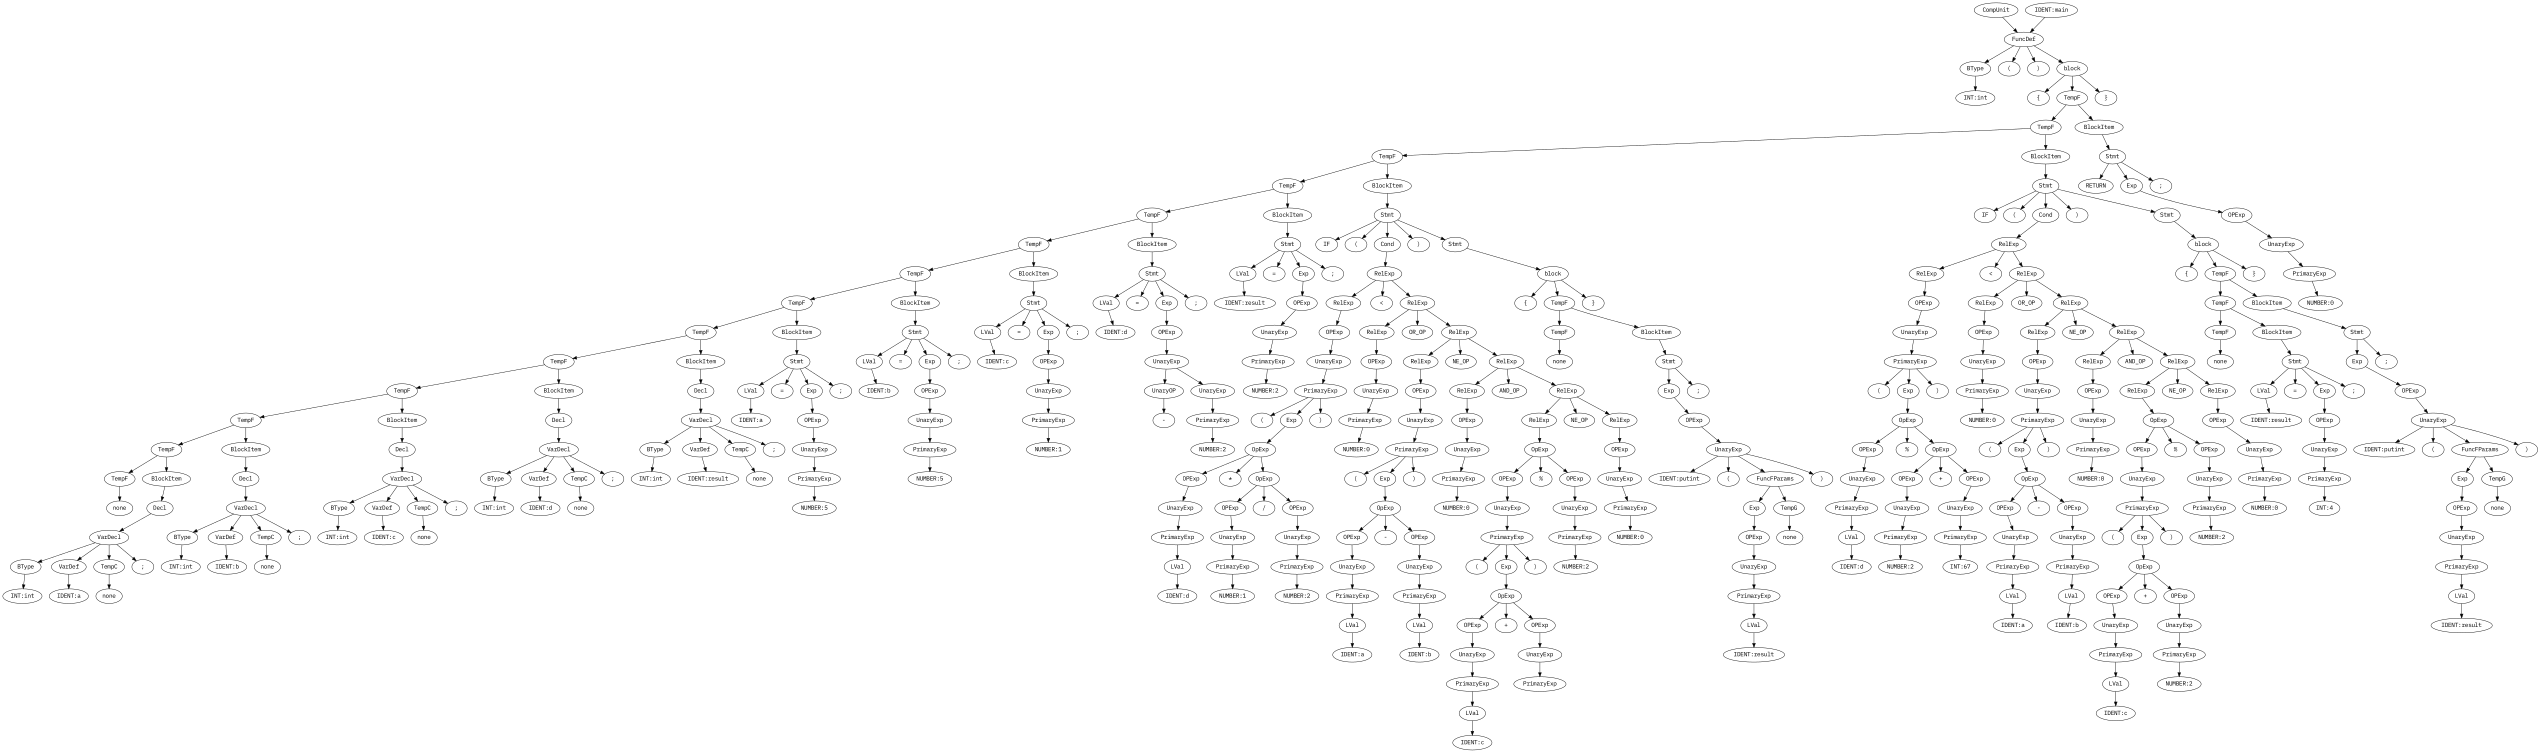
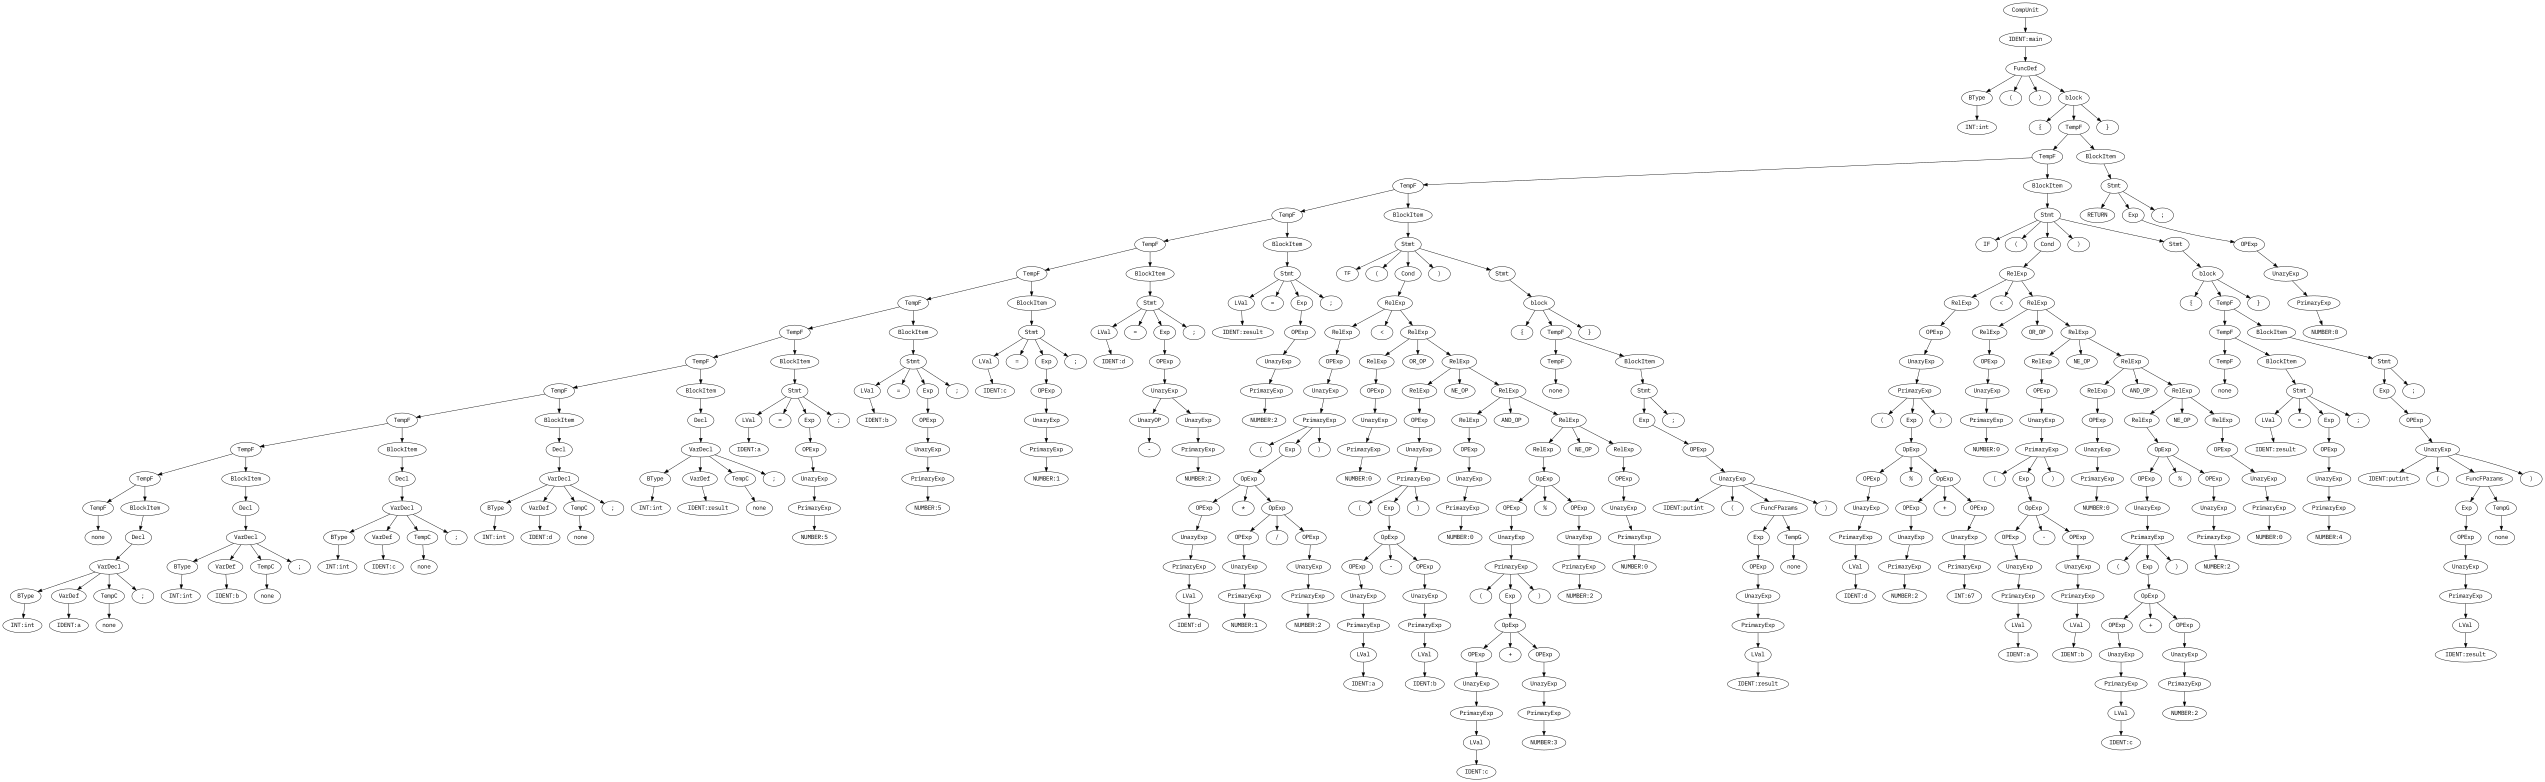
  digraph {
    fontname="IBM Plex Mono"
    node [fontname="IBM Plex Mono"]
    edge [fontname="IBM Plex Mono"]
    n1 [label=CompUnit]
    n2 [label=FuncDef]
    n3 [label=BType]
    n4 [label="("]
    n5 [label=")"]
    n6 [label=block]
    n7 [label="INT:int"]
    n8 [label="IDENT:main"]
    n9 [label="{"]
    n10 [label=TempF]
    n11 [label="}"]
    n12 [label=TempF]
    n13 [label=BlockItem]
    n14 [label=TempF]
    n15 [label=BlockItem]
    n16 [label=Stmt]
    n17 [label=TempF]
    n18 [label=BlockItem]
    n19 [label=Stmt]
    n20 [label=RETURN]
    n21 [label=Exp]
    n22 [label=";"]
    n23 [label=TempF]
    n24 [label=BlockItem]
    n25 [label=Stmt]
    n26 [label=IF]
    n27 [label="("]
    n28 [label=Cond]
    n29 [label=")"]
    n30 [label=Stmt]
    n31 [label=OPExp]
    n32 [label=TempF]
    n33 [label=BlockItem]
    n34 [label=Stmt]
    n35 [label=IF]
    n36 [label="("]
    n37 [label=Cond]
    n38 [label=")"]
    n39 [label=Stmt]
    n40 [label=RelExp]
    n41 [label=block]
    n42 [label=UnaryExp]
    n43 [label=TempF]
    n44 [label=BlockItem]
    n45 [label=Stmt]
    n46 [label=LVal]
    n47 [label="="]
    n48 [label=Exp]
    n49 [label=";"]
    n50 [label=RelExp]
    n51 [label=block]
    n52 [label=RelExp]
    n53 [label="<"]
    n54 [label=RelExp]
    n55 [label="{"]
    n56 [label=TempF]
    n57 [label="}"]
    n58 [label=PrimaryExp]
    n59 [label=TempF]
    n60 [label=BlockItem]
    n61 [label=Stmt]
    n62 [label=LVal]
    n63 [label="="]
    n64 [label=Exp]
    n65 [label=";"]
    n66 [label="IDENT:result"]
    n67 [label=OPExp]
    n68 [label=RelExp]
    n69 [label="<"]
    n70 [label=RelExp]
    n71 [label="{"]
    n72 [label=TempF]
    n73 [label="}"]
    n74 [label=OPExp]
    n75 [label=RelExp]
    n76 [label=OR_OP]
    n77 [label=RelExp]
    n78 [label=TempF]
    n79 [label=BlockItem]
    n80 [label="NUMBER:0"]
    n81 [label=TempF]
    n82 [label=BlockItem]
    n83 [label=Stmt]
    n84 [label=LVal]
    n85 [label="="]
    n86 [label=Exp]
    n87 [label=";"]
    n88 [label="IDENT:d"]
    n89 [label=OPExp]
    n90 [label=UnaryExp]
    n91 [label=OPExp]
    n92 [label=RelExp]
    n93 [label=OR_OP]
    n94 [label=RelExp]
    n95 [label=TempF]
    n96 [label=BlockItem]
    n97 [label=UnaryExp]
    n98 [label=OPExp]
    n99 [label=RelExp]
    n100 [label=NE_OP]
    n101 [label=RelExp]
    n102 [label=TempF]
    n103 [label=BlockItem]
    n104 [label=Stmt]
    n105 [label=TempF]
    n106 [label=BlockItem]
    n107 [label=Stmt]
    n108 [label=LVal]
    n109 [label="="]
    n110 [label=Exp]
    n111 [label=";"]
    n112 [label="IDENT:c"]
    n113 [label=OPExp]
    n114 [label=UnaryExp]
    n115 [label=PrimaryExp]
    n116 [label=UnaryExp]
    n117 [label=OPExp]
    n118 [label=RelExp]
    n119 [label=NE_OP]
    n120 [label=RelExp]
    n121 [label=none]
    n122 [label=Stmt]
    n123 [label=PrimaryExp]
    n124 [label=UnaryExp]
    n125 [label=OPExp]
    n126 [label=RelExp]
    n127 [label=AND_OP]
    n128 [label=RelExp]
    n129 [label=none]
    n130 [label=Stmt]
    n131 [label=Exp]
    n132 [label=";"]
    n133 [label=TempF]
    n134 [label=BlockItem]
    n135 [label=Decl]
    n136 [label=LVal]
    n137 [label="="]
    n138 [label=Exp]
    n139 [label=";"]
    n140 [label="IDENT:b"]
    n141 [label=OPExp]
    n142 [label=UnaryExp]
    n143 [label=UnaryOP]
    n144 [label=UnaryExp]
    n145 [label="NUMBER:2"]
    n146 [label=PrimaryExp]
    n147 [label=UnaryExp]
    n148 [label=OPExp]
    n149 [label=RelExp]
    n150 [label=AND_OP]
    n151 [label=RelExp]
    n152 [label=Exp]
    n153 [label=";"]
    n154 [label="("]
    n155 [label=Exp]
    n156 [label=")"]
    n157 [label=PrimaryExp]
    n158 [label=UnaryExp]
    n159 [label=OPExp]
    n160 [label=RelExp]
    n161 [label=NE_OP]
    n162 [label=RelExp]
    n163 [label=LVal]
    n164 [label="="]
    n165 [label=Exp]
    n166 [label=";"]
    n167 [label=OPExp]
    n168 [label=TempF]
    n169 [label=BlockItem]
    n170 [label=Decl]
    n171 [label=VarDecl]
    n172 [label="IDENT:a"]
    n173 [label=OPExp]
    n174 [label=UnaryExp]
    n175 [label=PrimaryExp]
    n176 [label="-"]
    n177 [label=PrimaryExp]
    n178 [label="("]
    n179 [label=Exp]
    n180 [label=")"]
    n181 [label=PrimaryExp]
    n182 [label=UnaryExp]
    n183 [label=OPExp]
    n184 [label=RelExp]
    n185 [label=NE_OP]
    n186 [label=RelExp]
    n187 [label=OPExp]
    n188 [label=OpExp]
    n189 [label="NUMBER:0"]
    n190 [label=PrimaryExp]
    n191 [label=UnaryExp]
    n192 [label=OpExp]
    n193 [label=OPExp]
    n194 [label="IDENT:result"]
    n195 [label=OPExp]
    n196 [label=UnaryExp]
    n197 [label=TempF]
    n198 [label=BlockItem]
    n199 [label=Decl]
    n200 [label=VarDecl]
    n201 [label=BType]
    n202 [label=VarDef]
    n203 [label=TempC]
    n204 [label=";"]
    n205 [label=UnaryExp]
    n206 [label=PrimaryExp]
    n207 [label="NUMBER:1"]
    n208 [label="NUMBER:2"]
    n209 [label=OpExp]
    n210 [label="NUMBER:0"]
    n211 [label=PrimaryExp]
    n212 [label=UnaryExp]
    n213 [label=OpExp]
    n214 [label=OPExp]
    n215 [label=UnaryExp]
    n216 [label=OPExp]
    n217 [label="%"]
    n218 [label=OpExp]
    n219 [label="("]
    n220 [label=Exp]
    n221 [label=")"]
    n222 [label=PrimaryExp]
    n223 [label=OPExp]
    n224 [label="%"]
    n225 [label=OPExp]
    n226 [label=UnaryExp]
    n227 [label=UnaryExp]
    n228 [label="IDENT:putint"]
    n229 [label="("]
    n230 [label=FuncFParams]
    n231 [label=")"]
    n232 [label=TempF]
    n233 [label=BlockItem]
    n234 [label=Decl]
    n235 [label=VarDecl]
    n236 [label=BType]
    n237 [label=VarDef]
    n238 [label=TempC]
    n239 [label=";"]
    n240 [label="INT:int"]
    n241 [label="IDENT:result"]
    n242 [label=none]
    n243 [label=PrimaryExp]
    n244 [label="NUMBER:5"]
    n245 [label=OPExp]
    n246 [label="*"]
    n247 [label=OpExp]
    n248 [label="("]
    n249 [label=Exp]
    n250 [label=")"]
    n251 [label=PrimaryExp]
    n252 [label=OPExp]
    n253 [label="%"]
    n254 [label=OPExp]
    n255 [label=UnaryExp]
    n256 [label="IDENT:putint"]
    n257 [label="("]
    n258 [label=FuncFParams]
    n259 [label=")"]
    n260 [label=UnaryExp]
    n261 [label=OPExp]
    n262 [label="+"]
    n263 [label=OPExp]
    n264 [label=OpExp]
    n265 [label="NUMBER:0"]
    n266 [label=UnaryExp]
    n267 [label=UnaryExp]
    n268 [label=PrimaryExp]
    n269 [label=PrimaryExp]
    n270 [label=Exp]
    n271 [label=TempG]
    n272 [label=none]
    n273 [label=Decl]
    n274 [label=VarDecl]
    n275 [label=BType]
    n276 [label=VarDef]
    n277 [label=TempC]
    n278 [label=";"]
    n279 [label="INT:int"]
    n280 [label="IDENT:d"]
    n281 [label=none]
    n282 [label="NUMBER:5"]
    n283 [label=UnaryExp]
    n284 [label=OPExp]
    n285 [label="/"]
    n286 [label=OPExp]
    n287 [label=OpExp]
    n288 [label="NUMBER:0"]
    n289 [label=UnaryExp]
    n290 [label=UnaryExp]
    n291 [label=PrimaryExp]
    n292 [label=Exp]
    n293 [label=TempG]
    n294 [label=PrimaryExp]
    n295 [label=UnaryExp]
    n296 [label=UnaryExp]
    n297 [label=OPExp]
    n298 [label="-"]
    n299 [label=OPExp]
    n300 [label=PrimaryExp]
    n301 [label=PrimaryExp]
    n302 [label="NUMBER:0"]
-   n303 [label="INT:4"]
+   n303 [label="NUMBER:4"]
    n304 [label=OPExp]
    n305 [label=none]
    n306 [label=VarDecl]
    n307 [label=BType]
    n308 [label=VarDef]
    n309 [label=TempC]
    n310 [label=";"]
    n311 [label="INT:int"]
    n312 [label="IDENT:c"]
    n313 [label=none]
    n314 [label=PrimaryExp]
    n315 [label=UnaryExp]
    n316 [label=UnaryExp]
    n317 [label=OPExp]
    n318 [label="-"]
    n319 [label=OPExp]
    n320 [label=PrimaryExp]
    n321 [label=PrimaryExp]
    n322 [label="NUMBER:0"]
    n323 [label=OPExp]
    n324 [label=none]
    n325 [label=LVal]
    n326 [label=PrimaryExp]
    n327 [label=PrimaryExp]
    n328 [label=UnaryExp]
    n329 [label=UnaryExp]
    n330 [label="("]
    n331 [label=Exp]
    n332 [label=")"]
    n333 [label="NUMBER:2"]
    n334 [label=UnaryExp]
    n335 [label=BType]
    n336 [label=VarDef]
    n337 [label=TempC]
    n338 [label=";"]
    n339 [label="INT:int"]
    n340 [label="IDENT:b"]
    n341 [label=none]
    n342 [label=LVal]
    n343 [label=PrimaryExp]
    n344 [label=PrimaryExp]
    n345 [label=UnaryExp]
    n346 [label=UnaryExp]
    n347 [label="("]
    n348 [label=Exp]
    n349 [label=")"]
    n350 [label="NUMBER:2"]
    n351 [label=UnaryExp]
    n352 [label="IDENT:d"]
    n353 [label="NUMBER:2"]
    n354 [label="INT:67"]
    n355 [label=PrimaryExp]
    n356 [label=PrimaryExp]
    n357 [label=OpExp]
    n358 [label=PrimaryExp]
    n359 [label="INT:int"]
    n360 [label="IDENT:a"]
    n361 [label=none]
    n362 [label="IDENT:d"]
    n363 [label="NUMBER:1"]
    n364 [label="NUMBER:2"]
    n365 [label=PrimaryExp]
    n366 [label=PrimaryExp]
    n367 [label=OpExp]
    n368 [label=PrimaryExp]
    n369 [label=LVal]
    n370 [label=LVal]
    n371 [label=OPExp]
    n372 [label="+"]
    n373 [label=OPExp]
    n374 [label=LVal]
    n375 [label=LVal]
    n376 [label=LVal]
    n377 [label=OPExp]
    n378 [label="+"]
    n379 [label=OPExp]
    n380 [label=LVal]
    n381 [label="IDENT:a"]
    n382 [label="IDENT:b"]
    n383 [label=UnaryExp]
    n384 [label=UnaryExp]
    n385 [label="IDENT:result"]
    n386 [label="IDENT:a"]
    n387 [label="IDENT:b"]
    n388 [label=UnaryExp]
    n389 [label=UnaryExp]
    n390 [label="IDENT:result"]
    n391 [label=PrimaryExp]
    n392 [label=PrimaryExp]
    n393 [label=PrimaryExp]
    n394 [label=PrimaryExp]
    n395 [label=LVal]
    n396 [label="NUMBER:2"]
    n397 [label=LVal]
+   n398 [label="NUMBER:3"]
    n399 [label="IDENT:c"]
    n400 [label="IDENT:c"]
-   n1 -> n2
+   n1 -> n8
    n2 -> n3
    n2 -> n4
    n2 -> n5
    n2 -> n6
    n3 -> n7
    n6 -> n9
    n6 -> n10
    n6 -> n11
    n8 -> n2
    n10 -> n12
    n10 -> n13
    n12 -> n14
    n12 -> n15
    n13 -> n16
    n14 -> n17
    n14 -> n18
    n15 -> n19
    n16 -> n20
    n16 -> n21
    n16 -> n22
    n17 -> n23
    n17 -> n24
    n18 -> n25
    n19 -> n26
    n19 -> n27
    n19 -> n28
    n19 -> n29
    n19 -> n30
    n21 -> n31
    n23 -> n32
    n23 -> n33
    n24 -> n34
    n25 -> n35
    n25 -> n36
    n25 -> n37
    n25 -> n38
    n25 -> n39
    n28 -> n40
    n30 -> n41
    n31 -> n42
    n32 -> n43
    n32 -> n44
    n33 -> n45
    n34 -> n46
    n34 -> n47
    n34 -> n48
    n34 -> n49
    n37 -> n50
    n39 -> n51
    n40 -> n52
    n40 -> n53
    n40 -> n54
    n41 -> n55
    n41 -> n56
    n41 -> n57
    n42 -> n58
    n43 -> n59
    n43 -> n60
    n44 -> n61
    n45 -> n62
    n45 -> n63
    n45 -> n64
    n45 -> n65
    n46 -> n66
    n48 -> n67
    n50 -> n68
    n50 -> n69
    n50 -> n70
    n51 -> n71
    n51 -> n72
    n51 -> n73
    n52 -> n74
    n54 -> n75
    n54 -> n76
    n54 -> n77
    n56 -> n78
    n56 -> n79
    n58 -> n80
    n59 -> n81
    n59 -> n82
    n60 -> n83
    n61 -> n84
    n61 -> n85
    n61 -> n86
    n61 -> n87
    n62 -> n88
    n64 -> n89
    n67 -> n90
    n68 -> n91
    n70 -> n92
    n70 -> n93
    n70 -> n94
    n72 -> n95
    n72 -> n96
    n74 -> n97
    n75 -> n98
    n77 -> n99
    n77 -> n100
    n77 -> n101
    n78 -> n102
    n78 -> n103
    n79 -> n104
    n81 -> n105
    n81 -> n106
    n82 -> n107
    n83 -> n108
    n83 -> n109
    n83 -> n110
    n83 -> n111
    n84 -> n112
    n86 -> n113
    n89 -> n114
    n90 -> n115
    n91 -> n116
    n92 -> n117
    n94 -> n118
    n94 -> n119
    n94 -> n120
    n95 -> n121
    n96 -> n122
    n97 -> n123
    n98 -> n124
    n99 -> n125
    n101 -> n126
    n101 -> n127
    n101 -> n128
    n102 -> n129
    n103 -> n130
    n104 -> n131
    n104 -> n132
    n105 -> n133
    n105 -> n134
    n106 -> n135
    n107 -> n136
    n107 -> n137
    n107 -> n138
    n107 -> n139
    n108 -> n140
    n110 -> n141
    n113 -> n142
    n114 -> n143
    n114 -> n144
    n115 -> n145
    n116 -> n146
    n117 -> n147
    n118 -> n148
    n120 -> n149
    n120 -> n150
    n120 -> n151
    n122 -> n152
    n122 -> n153
    n123 -> n154
    n123 -> n155
    n123 -> n156
    n124 -> n157
    n125 -> n158
    n126 -> n159
    n128 -> n160
    n128 -> n161
    n128 -> n162
    n130 -> n163
    n130 -> n164
    n130 -> n165
    n130 -> n166
    n131 -> n167
    n133 -> n168
    n133 -> n169
    n134 -> n170
    n135 -> n171
    n136 -> n172
    n138 -> n173
    n141 -> n174
    n142 -> n175
    n143 -> n176
    n144 -> n177
    n146 -> n178
    n146 -> n179
    n146 -> n180
    n147 -> n181
    n148 -> n182
    n149 -> n183
    n151 -> n184
    n151 -> n185
    n151 -> n186
    n152 -> n187
    n155 -> n188
    n157 -> n189
    n158 -> n190
    n159 -> n191
    n160 -> n192
    n162 -> n193
    n163 -> n194
    n165 -> n195
    n167 -> n196
    n168 -> n197
    n168 -> n198
    n169 -> n199
    n170 -> n200
    n171 -> n201
    n171 -> n202
    n171 -> n203
    n171 -> n204
    n173 -> n205
    n174 -> n206
    n175 -> n207
    n177 -> n208
    n179 -> n209
    n181 -> n210
    n182 -> n211
    n183 -> n212
    n184 -> n213
    n186 -> n214
    n187 -> n215
    n188 -> n216
    n188 -> n217
    n188 -> n218
    n190 -> n219
    n190 -> n220
    n190 -> n221
    n191 -> n222
    n192 -> n223
    n192 -> n224
    n192 -> n225
    n193 -> n226
    n195 -> n227
    n196 -> n228
    n196 -> n229
    n196 -> n230
    n196 -> n231
    n197 -> n232
    n197 -> n233
    n198 -> n234
    n199 -> n235
    n200 -> n236
    n200 -> n237
    n200 -> n238
    n200 -> n239
    n201 -> n240
    n202 -> n241
    n203 -> n242
    n205 -> n243
    n206 -> n244
    n209 -> n245
    n209 -> n246
    n209 -> n247
    n211 -> n248
    n211 -> n249
    n211 -> n250
    n212 -> n251
    n213 -> n252
    n213 -> n253
    n213 -> n254
    n214 -> n255
    n215 -> n256
    n215 -> n257
    n215 -> n258
    n215 -> n259
    n216 -> n260
    n218 -> n261
    n218 -> n262
    n218 -> n263
    n220 -> n264
    n222 -> n265
    n223 -> n266
    n225 -> n267
    n226 -> n268
    n227 -> n269
    n230 -> n270
    n230 -> n271
    n232 -> n272
    n233 -> n273
    n234 -> n274
    n235 -> n275
    n235 -> n276
    n235 -> n277
    n235 -> n278
    n236 -> n279
    n237 -> n280
    n238 -> n281
    n243 -> n282
    n245 -> n283
    n247 -> n284
    n247 -> n285
    n247 -> n286
    n249 -> n287
    n251 -> n288
    n252 -> n289
    n254 -> n290
    n255 -> n291
    n258 -> n292
    n258 -> n293
    n260 -> n294
    n261 -> n295
    n263 -> n296
    n264 -> n297
    n264 -> n298
    n264 -> n299
    n266 -> n300
    n267 -> n301
    n268 -> n302
    n269 -> n303
    n270 -> n304
    n271 -> n305
    n273 -> n306
    n274 -> n307
    n274 -> n308
    n274 -> n309
    n274 -> n310
    n275 -> n311
    n276 -> n312
    n277 -> n313
    n283 -> n314
    n284 -> n315
    n286 -> n316
    n287 -> n317
    n287 -> n318
    n287 -> n319
    n289 -> n320
    n290 -> n321
    n291 -> n322
    n292 -> n323
    n293 -> n324
    n294 -> n325
    n295 -> n326
    n296 -> n327
    n297 -> n328
    n299 -> n329
    n300 -> n330
    n300 -> n331
    n300 -> n332
    n301 -> n333
    n304 -> n334
    n306 -> n335
    n306 -> n336
    n306 -> n337
    n306 -> n338
    n307 -> n339
    n308 -> n340
    n309 -> n341
    n314 -> n342
    n315 -> n343
    n316 -> n344
    n317 -> n345
    n319 -> n346
    n320 -> n347
    n320 -> n348
    n320 -> n349
    n321 -> n350
    n323 -> n351
    n325 -> n352
    n326 -> n353
    n327 -> n354
    n328 -> n355
    n329 -> n356
    n331 -> n357
    n334 -> n358
    n335 -> n359
    n336 -> n360
    n337 -> n361
    n342 -> n362
    n343 -> n363
    n344 -> n364
    n345 -> n365
    n346 -> n366
    n348 -> n367
    n351 -> n368
    n355 -> n369
    n356 -> n370
    n357 -> n371
    n357 -> n372
    n357 -> n373
    n358 -> n374
    n365 -> n375
    n366 -> n376
    n367 -> n377
    n367 -> n378
    n367 -> n379
    n368 -> n380
    n369 -> n381
    n370 -> n382
    n371 -> n383
    n373 -> n384
    n374 -> n385
    n375 -> n386
    n376 -> n387
    n377 -> n388
    n379 -> n389
    n380 -> n390
    n383 -> n391
    n384 -> n392
    n388 -> n393
    n389 -> n394
    n391 -> n395
    n392 -> n396
    n393 -> n397
+   n394 -> n398
    n395 -> n399
    n397 -> n400
  }
